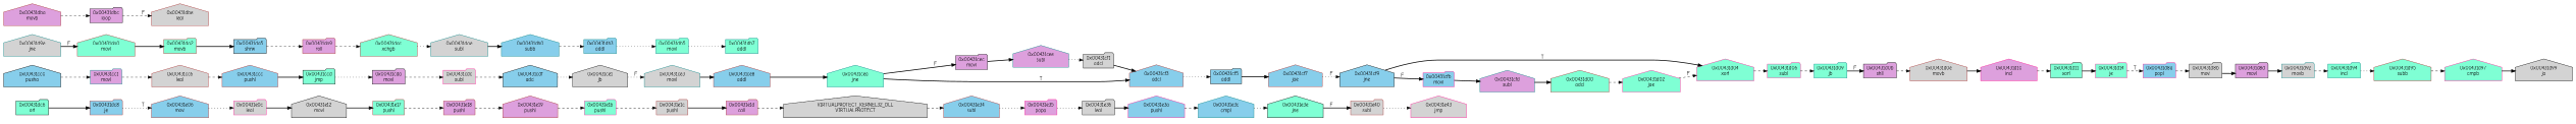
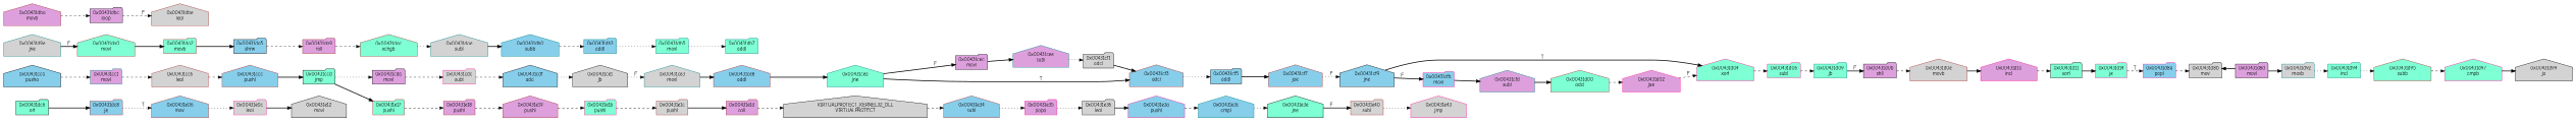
  strict digraph {
    fontname="Comic Neue"
    rankdir=LR
    node [color=brown fillcolor=aquamarine fontname="Comic Neue" shape=house style=filled]
    edge [color="#000000" fontname="Comic Neue" style=bold]
    n1 [color=deeppink fillcolor=skyblue label="0x00431e3a\npushl"]
    n2 [color=teal fillcolor=skyblue label="0x00431e3c\ncmpl"]
    n3 [color=black label="0x00431e3e\njne"]
    n4 [fillcolor=lightgrey label="0x00431e40\nsubl" shape=folder]
    n5 [color=teal label="0x00431d94\nincl" shape=folder]
    n6 [label="0x00431d95\nsubb"]
    n7 [color=deeppink label="0x00431d97\ncmpb"]
    n8 [color=black fillcolor=lightgrey label="0x00431d99\nja"]
-   n9 [color=deeppink label="0x00431d02\njae"]
+   n9 [color=deeppink fillcolor=plum label="0x00431d02\njae"]
    n10 [color=deeppink label="0x00431d04\nxorl"]
    n11 [color=deeppink label="0x00431d06\nsubl" shape=folder]
    n12 [color=teal label="0x00431d09\njb" shape=folder]
    n13 [color=teal fillcolor=lightgrey label="0x00431d9e\njne"]
    n14 [label="0x00431da0\nmovl"]
    n15 [label="0x00431da2\nmovb" shape=folder]
    n16 [color=black fillcolor=skyblue label="0x00431da5\nshrw" shape=folder]
    n17 [color=deeppink fillcolor=lightgrey label="0x00431e43\njmp"]
    n18 [fillcolor=plum label="0x00431e18\npushl" shape=folder]
    n19 [fillcolor=plum label="0x00431e19\npushl"]
    n20 [color=deeppink label="0x00431e1b\npushl" shape=folder]
    n21 [fillcolor=lightgrey label="0x00431e1c\npushl" shape=folder]
    n22 [fillcolor=lightgrey label="0x00431d0e\nmovb"]
    n23 [color=deeppink fillcolor=plum label="0x00431d10\nincl"]
    n24 [color=black label="0x00431d11\nxorl" shape=folder]
    n25 [color=deeppink label="0x00431d14\nje" shape=folder]
    n26 [fillcolor=skyblue label="0x00431cf7\njae"]
    n27 [color=black fillcolor=skyblue label="0x00431cf9\njne"]
    n28 [color=deeppink fillcolor=skyblue label="0x00431cfb\nmovl" shape=folder]
    n29 [color=teal fillcolor=plum label="0x00431cfd\nsubl"]
    n30 [color=teal label="0x00431cea\njne"]
    n31 [color=black fillcolor=plum label="0x00431cec\nmovl" shape=folder]
    n32 [fillcolor=skyblue label="0x00431cf3\nadcl"]
    n33 [color=teal fillcolor=plum label="0x00431cee\nsubl"]
    n34 [color=black fillcolor=skyblue label="0x00431cf5\naddl" shape=folder]
    n35 [color=black fillcolor=lightgrey label="0x00431cf1\nadcl" shape=folder]
    n36 [color=black fillcolor=plum label="0x00431cda\nmovl" shape=folder]
    n37 [color=deeppink fillcolor=lightgrey label="0x00431cdc\nsubl" shape=folder]
    n38 [color=black fillcolor=skyblue label="0x00431cdf\nadcl"]
    n39 [color=black fillcolor=lightgrey label="0x00431ce1\njb"]
    n40 [color=black fillcolor=lightgrey label="0x00431d8b\nmovl" shape=folder]
    n41 [color=black fillcolor=plum label="0x00431d8d\nmovl" shape=folder]
    n42 [color=teal fillcolor=lightgrey label="0x00431d92\nmovb" shape=folder]
    n43 [color=black label="0x00431dc6\norl" shape=folder]
    n44 [fillcolor=skyblue label="0x00431dc8\nje" shape=folder]
    n45 [fillcolor=skyblue label="0x00431e06\nmovl"]
    n46 [color=deeppink fillcolor=lightgrey label="0x00431e0c\nleal" shape=folder]
    n47 [fillcolor=skyblue label="0x00431e34\nsubl"]
    n48 [color=deeppink fillcolor=plum label="0x00431e35\npopa" shape=folder]
    n49 [color=black fillcolor=lightgrey label="0x00431e36\nleal" shape=folder]
    n50 [label="0x00431d00\nadcl"]
    n51 [color=teal label="0x00431db7\naddl" shape=folder]
    n52 [fillcolor=plum label="0x00431dba\nmovb"]
    n53 [color=black fillcolor=plum label="0x00431dbc\nloop" shape=folder]
    n54 [fillcolor=lightgrey label="0x00431dbe\nleal"]
    n55 [color=black fillcolor=skyblue label="0x00431cc0\npusha"]
    n56 [color=teal fillcolor=plum label="0x00431cc1\nmovl" shape=folder]
    n57 [fillcolor=lightgrey label="0x00431cc6\nleal"]
    n58 [fillcolor=skyblue label="0x00431ccc\npushl"]
    n59 [fillcolor=plum label="0x00431da9\nroll" shape=folder]
    n60 [label="0x00431dac\nxchgb"]
    n61 [color=black label="0x00431ccd\njmp" shape=folder]
    n62 [color=black fillcolor=lightgrey label="0x00431e12\nmovl"]
    n63 [label="0x00431e17\npushl" shape=folder]
    n64 [color=teal fillcolor=lightgrey label="0x00431ce3\nmovl"]
    n65 [fillcolor=skyblue label="0x00431ce8\naddl"]
    n66 [color=deeppink fillcolor=skyblue label="0x00431d8a\npopl" shape=folder]
    n67 [fillcolor=plum label="0x00431e1d\ncall" shape=folder]
    n68 [color=black fillcolor=plum label="0x00431d0b\nshll" shape=folder]
    n69 [color=black fillcolor=lightgrey label="VIRTUALPROTECT_KERNEL32_DLL\nVIRTUALPROTECT"]
    n70 [color=teal fillcolor=lightgrey label="0x00431dae\nsubl"]
    n71 [color=teal fillcolor=skyblue label="0x00431db0\nsubb"]
    n72 [color=teal fillcolor=skyblue label="0x00431db3\naddl" shape=folder]
    n73 [color=teal label="0x00431db5\nmovl" shape=folder]
    n1 -> n2 [style=dashed]
    n2 -> n3 [style=dotted]
    n3 -> n4 [label=F]
    n4 -> n17 [style=dotted]
    n5 -> n6 [style=dotted]
    n6 -> n7 [style=dashed]
    n7 -> n8
    n9 -> n10 [label=F style=dashed]
    n10 -> n11 [style=dashed]
    n11 -> n12 [style=dashed]
    n12 -> n68 [label=F]
    n13 -> n14 [label=F]
    n14 -> n15
    n15 -> n16
    n16 -> n59 [style=dashed]
    n18 -> n19 [style=dashed]
    n19 -> n20 [style=dashed]
    n20 -> n21 [style=dashed]
    n21 -> n67
    n22 -> n23
    n23 -> n24 [style=dashed]
    n24 -> n25
    n25 -> n66 [label=T style=dashed]
    n26 -> n27 [label=F style=dotted]
    n27 -> n10 [label=T]
    n27 -> n28 [label=F]
    n28 -> n29
    n29 -> n50
    n30 -> n31 [label=F]
    n30 -> n32 [label=T]
    n31 -> n33
    n32 -> n34 [style=dotted]
    n33 -> n35 [style=dotted]
    n34 -> n26
    n35 -> n32
    n36 -> n37 [style=dashed]
    n37 -> n38 [style=dashed]
    n38 -> n39 [style=dotted]
    n39 -> n64 [label=F style=dotted]
-   n40 -> n41
+   n41 -> n40
    n41 -> n42
-   n42 -> n5 [style=dashed]
+   n42 -> n5 [style=dotted]
    n43 -> n44
    n44 -> n45 [label=T style=dotted]
    n45 -> n46 [style=dotted]
    n46 -> n62
    n47 -> n48 [style=dotted]
    n48 -> n49 [style=dotted]
    n49 -> n1
    n50 -> n9 [style=dashed]
    n52 -> n53 [style=dashed]
    n53 -> n54 [label=F style=dashed]
    n55 -> n56 [style=dashed]
    n56 -> n57 [style=dashed]
    n57 -> n58 [style=dashed]
    n58 -> n61
    n59 -> n60 [style=dashed]
    n60 -> n70 [style=dotted]
    n61 -> n36 [style=dotted]
-   n62 -> n63
+   n61 -> n63
    n63 -> n18 [style=dashed]
    n64 -> n65
    n65 -> n30
    n66 -> n40 [style=dashed]
    n67 -> n69 [style=dashed]
    n68 -> n22 [style=dashed]
    n69 -> n47 [style=dashed]
    n70 -> n71
    n71 -> n72 [style=dashed]
    n72 -> n73 [style=dotted]
    n73 -> n51 [style=dotted]
  }
